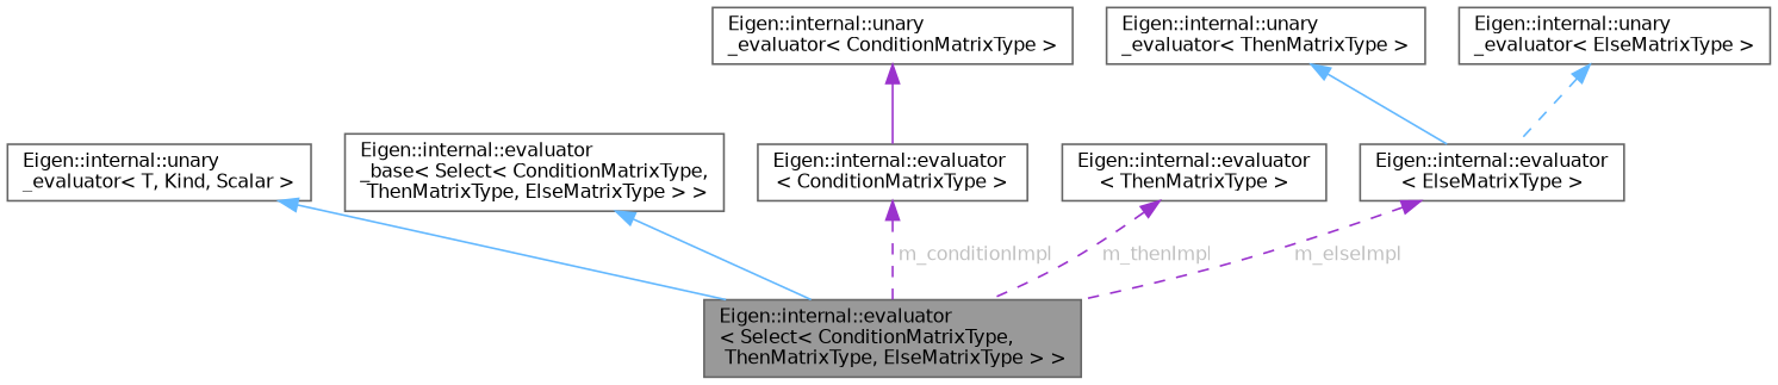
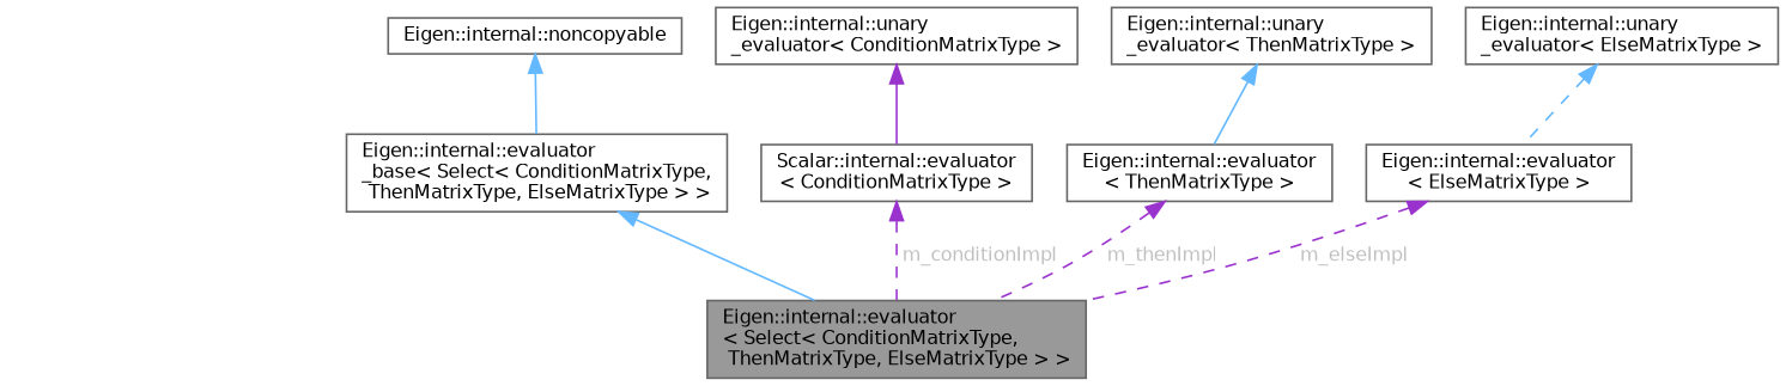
  digraph {
    rankdir=TB
    node [color=gray40 fillcolor=white fontname=Helvetica fontsize=10 shape=box style=filled]
    edge [color=steelblue1 dir=back fontname=Helvetica fontsize=10 labelfontname=Helvetica labelfontsize=10 style=solid]
    n1 [fillcolor=grey60 fontcolor=black height=0.2 label="Eigen::internal::evaluator\l\< Select\< ConditionMatrixType,\l ThenMatrixType, ElseMatrixType \> \>" width=0.4]
-   n2 [height=0.2 label="Eigen::internal::unary\l_evaluator\< T, Kind, Scalar \>" width=0.4]
    n3 [height=0.2 label="Eigen::internal::evaluator\l_base\< Select\< ConditionMatrixType,\l ThenMatrixType, ElseMatrixType \> \>" width=0.4]
-   n5 [height=0.2 label="Eigen::internal::evaluator\l\< ConditionMatrixType \>" width=0.4]
+   n4 [height=0.2 label="Eigen::internal::noncopyable" width=0.4]
+   n5 [height=0.2 label="Scalar::internal::evaluator\l\< ConditionMatrixType \>" width=0.4]
    n6 [height=0.2 label="Eigen::internal::unary\l_evaluator\< ConditionMatrixType \>" width=0.4]
    n7 [height=0.2 label="Eigen::internal::evaluator\l\< ThenMatrixType \>" width=0.4]
    n8 [height=0.2 label="Eigen::internal::unary\l_evaluator\< ThenMatrixType \>" width=0.4]
    n9 [height=0.2 label="Eigen::internal::evaluator\l\< ElseMatrixType \>" width=0.4]
    n10 [height=0.2 label="Eigen::internal::unary\l_evaluator\< ElseMatrixType \>" width=0.4]
-   n2 -> n1
    n3 -> n1
+   n4 -> n3
    n5 -> n1 [color=darkorchid3 fontcolor=grey label=" m_conditionImpl" style=dashed]
    n6 -> n5 [color=darkorchid3]
    n7 -> n1 [color=darkorchid3 fontcolor=grey label=" m_thenImpl" style=dashed]
-   n8 -> n9
+   n8 -> n7
    n9 -> n1 [color=darkorchid3 fontcolor=grey label=" m_elseImpl" style=dashed]
    n10 -> n9 [style=dashed]
  }
